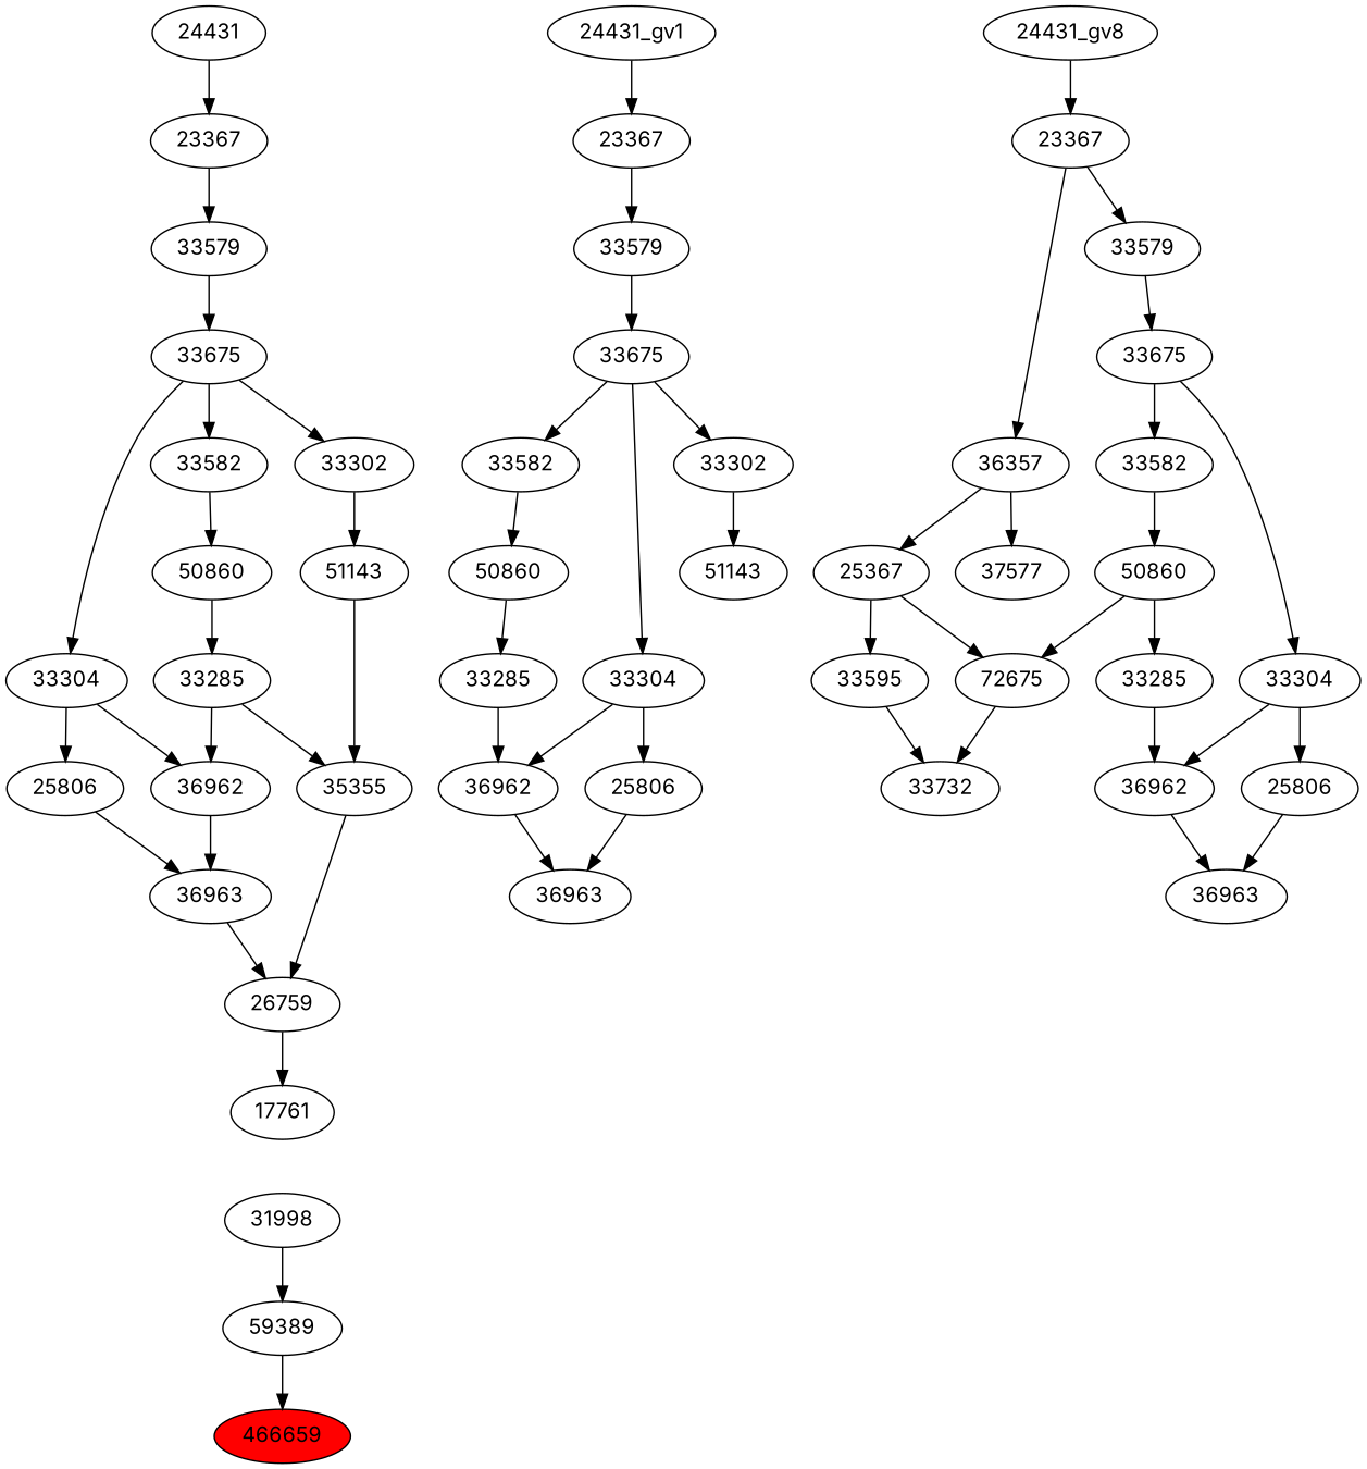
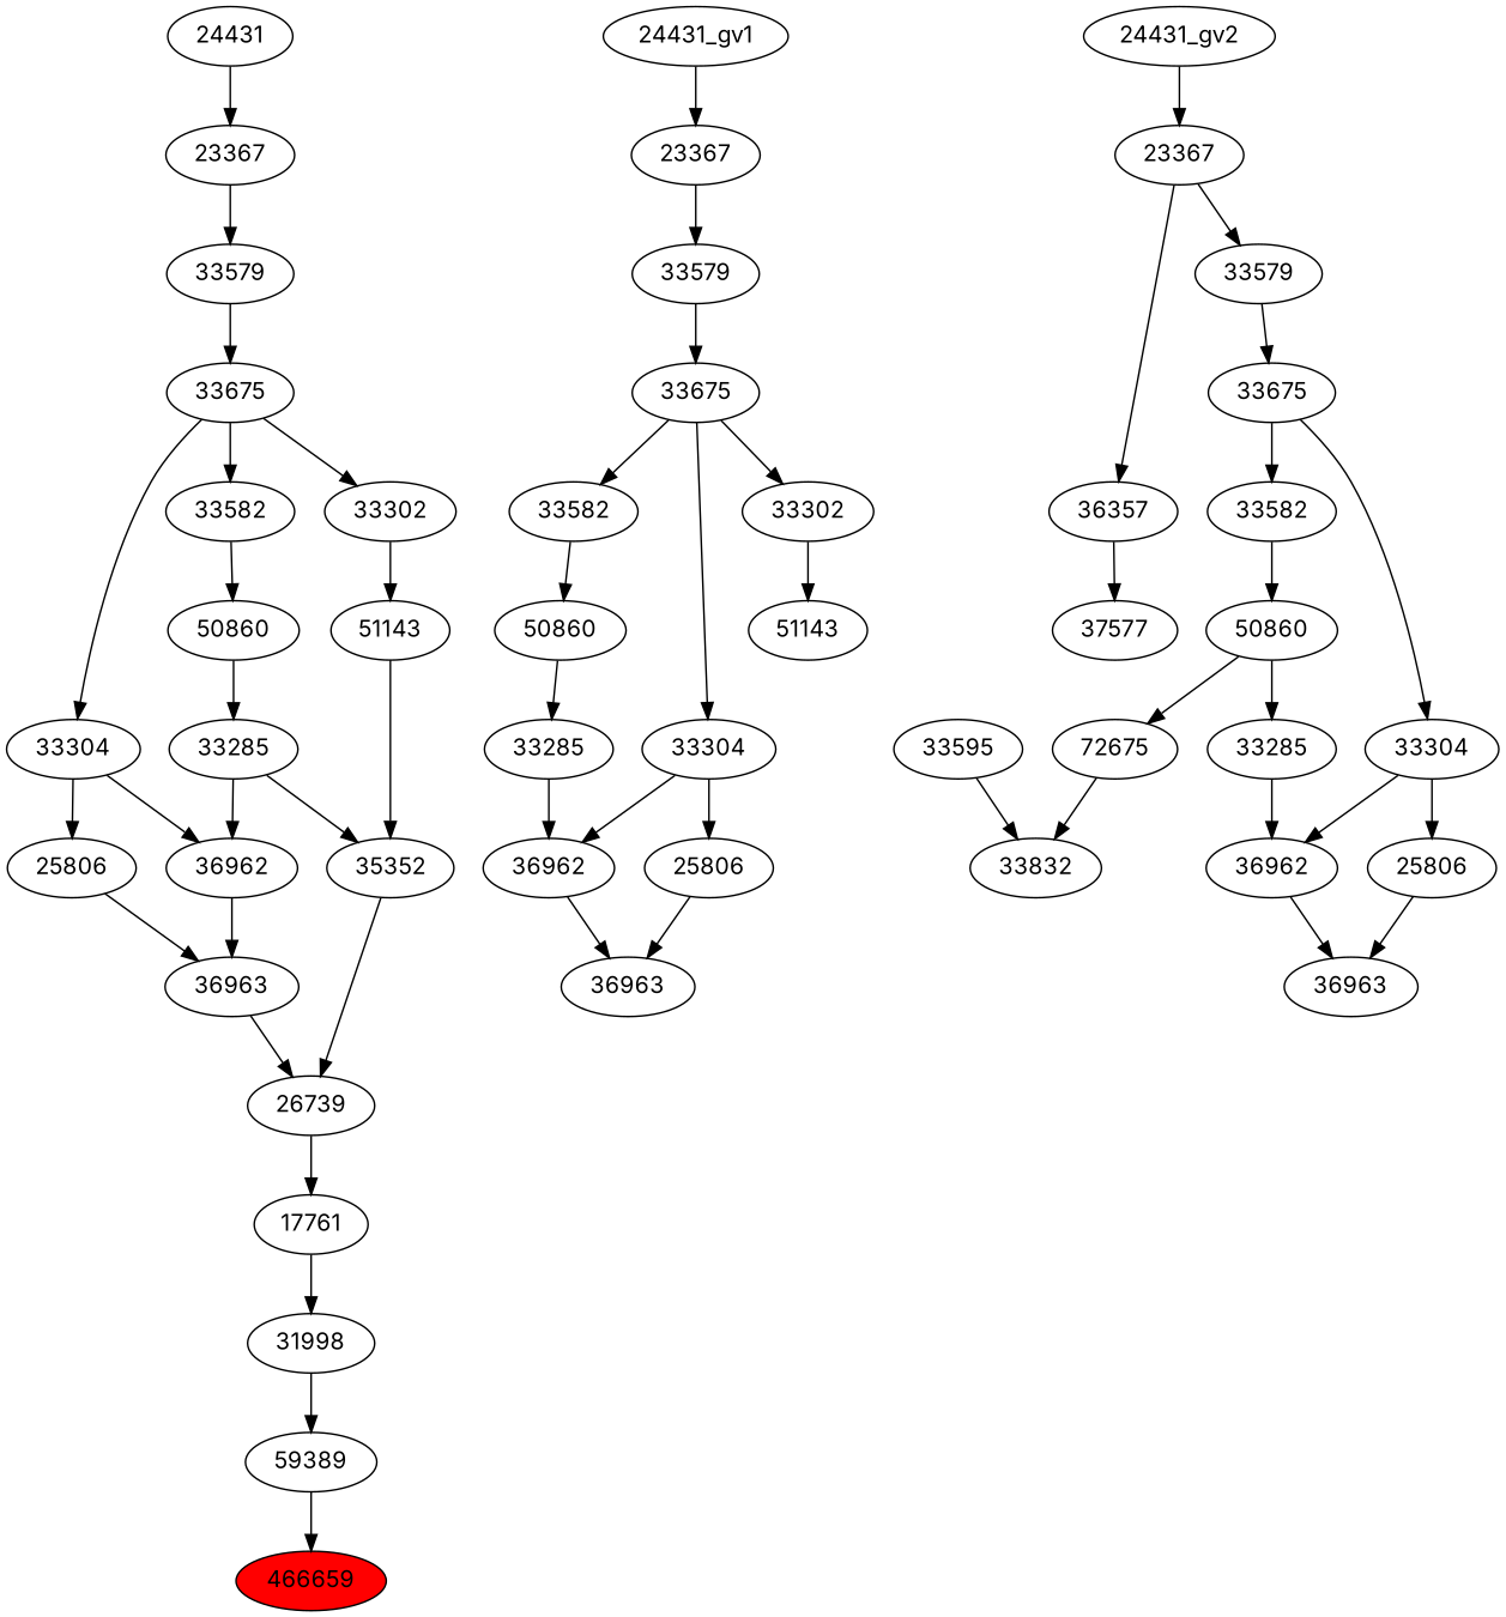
  strict digraph {
    fontname=Inter
    node [fontname=Inter]
    edge [fontname=Inter]
    n1 [fillcolor=red label=466659 style=filled]
    n2 [label=59389]
    n3 [label=31998]
    n4 [label=17761]
-   n5 [label=26759]
+   n5 [label=26739]
    n6 [label=36963]
-   n7 [label=35355]
+   n7 [label=35352]
    n8 [label=50860]
    n9 [label=33285]
    n10 [label=36962]
    n11 [label=25806]
    n12 [label=51143]
    n13 [label=33582]
    n14 [label=33304]
    n15 [label=33302]
    n16 [label=33675]
    n17 [label=33579]
    n18 [label=23367]
    n19 [label=24431]
    n20 [label=36963]
    n21 [label=36962]
    n22 [label=25806]
    n23 [label=50860]
    n24 [label=33285]
    n25 [label=33582]
    n26 [label=33304]
    n27 [label=51143]
    n28 [label=33302]
    n29 [label=33675]
    n30 [label=33579]
    n31 [label=23367]
    "24431_gv1"
    n33 [label=36963]
    n34 [label=36962]
    n35 [label=25806]
-   n36 [label=33732]
+   n36 [label=33832]
    n37 [label=72675]
    n38 [label=33595]
    n39 [label=50860]
    n40 [label=33285]
    n41 [label=33582]
    n42 [label=33304]
-   n43 [label=25367]
    n44 [label=33675]
    n45 [label=36357]
    n46 [label=37577]
    n47 [label=33579]
    n48 [label=23367]
-   "24431_gv2" [label="24431_gv8"]
+   "24431_gv2"
    subgraph sub_1 {
      n1
      n2
      n3
      n4
      n5
      n6
      n7
      n8
      n9
      n10
      n11
      n12
      n13
      n14
      n15
      n16
      n17
      n18
      n19
    }
    subgraph sub_2 {
      n20
      n21
      n22
      n23
      n24
      n25
      n26
      n27
      n28
      n29
      n30
      n31
      "24431_gv1"
    }
    subgraph sub_3 {
      n33
      n34
      n35
      n36
      n37
      n38
      n39
      n40
      n41
      n42
-     n43
      n44
      n45
      n46
      n47
      n48
      "24431_gv2"
    }
    n2 -> n1
    n3 -> n2
+   n4 -> n3
    n5 -> n4
    n6 -> n5
    n7 -> n5
    n8 -> n9
    n9 -> n7
    n9 -> n10
    n10 -> n6
    n11 -> n6
    n12 -> n7
    n13 -> n8
    n14 -> n10
    n14 -> n11
    n15 -> n12
    n16 -> n13
    n16 -> n14
    n16 -> n15
    n17 -> n16
    n18 -> n17
    n19 -> n18
    n21 -> n20
    n22 -> n20
    n23 -> n24
    n24 -> n21
    n25 -> n23
    n26 -> n21
    n26 -> n22
    n28 -> n27
    n29 -> n25
    n29 -> n26
    n29 -> n28
    n30 -> n29
    n31 -> n30
    "24431_gv1" -> n31
    n34 -> n33
    n35 -> n33
    n37 -> n36
    n38 -> n36
    n39 -> n37
    n39 -> n40
    n40 -> n34
    n41 -> n39
    n42 -> n34
    n42 -> n35
-   n43 -> n37
-   n43 -> n38
    n44 -> n41
    n44 -> n42
-   n45 -> n43
    n45 -> n46
    n47 -> n44
    n48 -> n45
    n48 -> n47
    "24431_gv2" -> n48
  }
